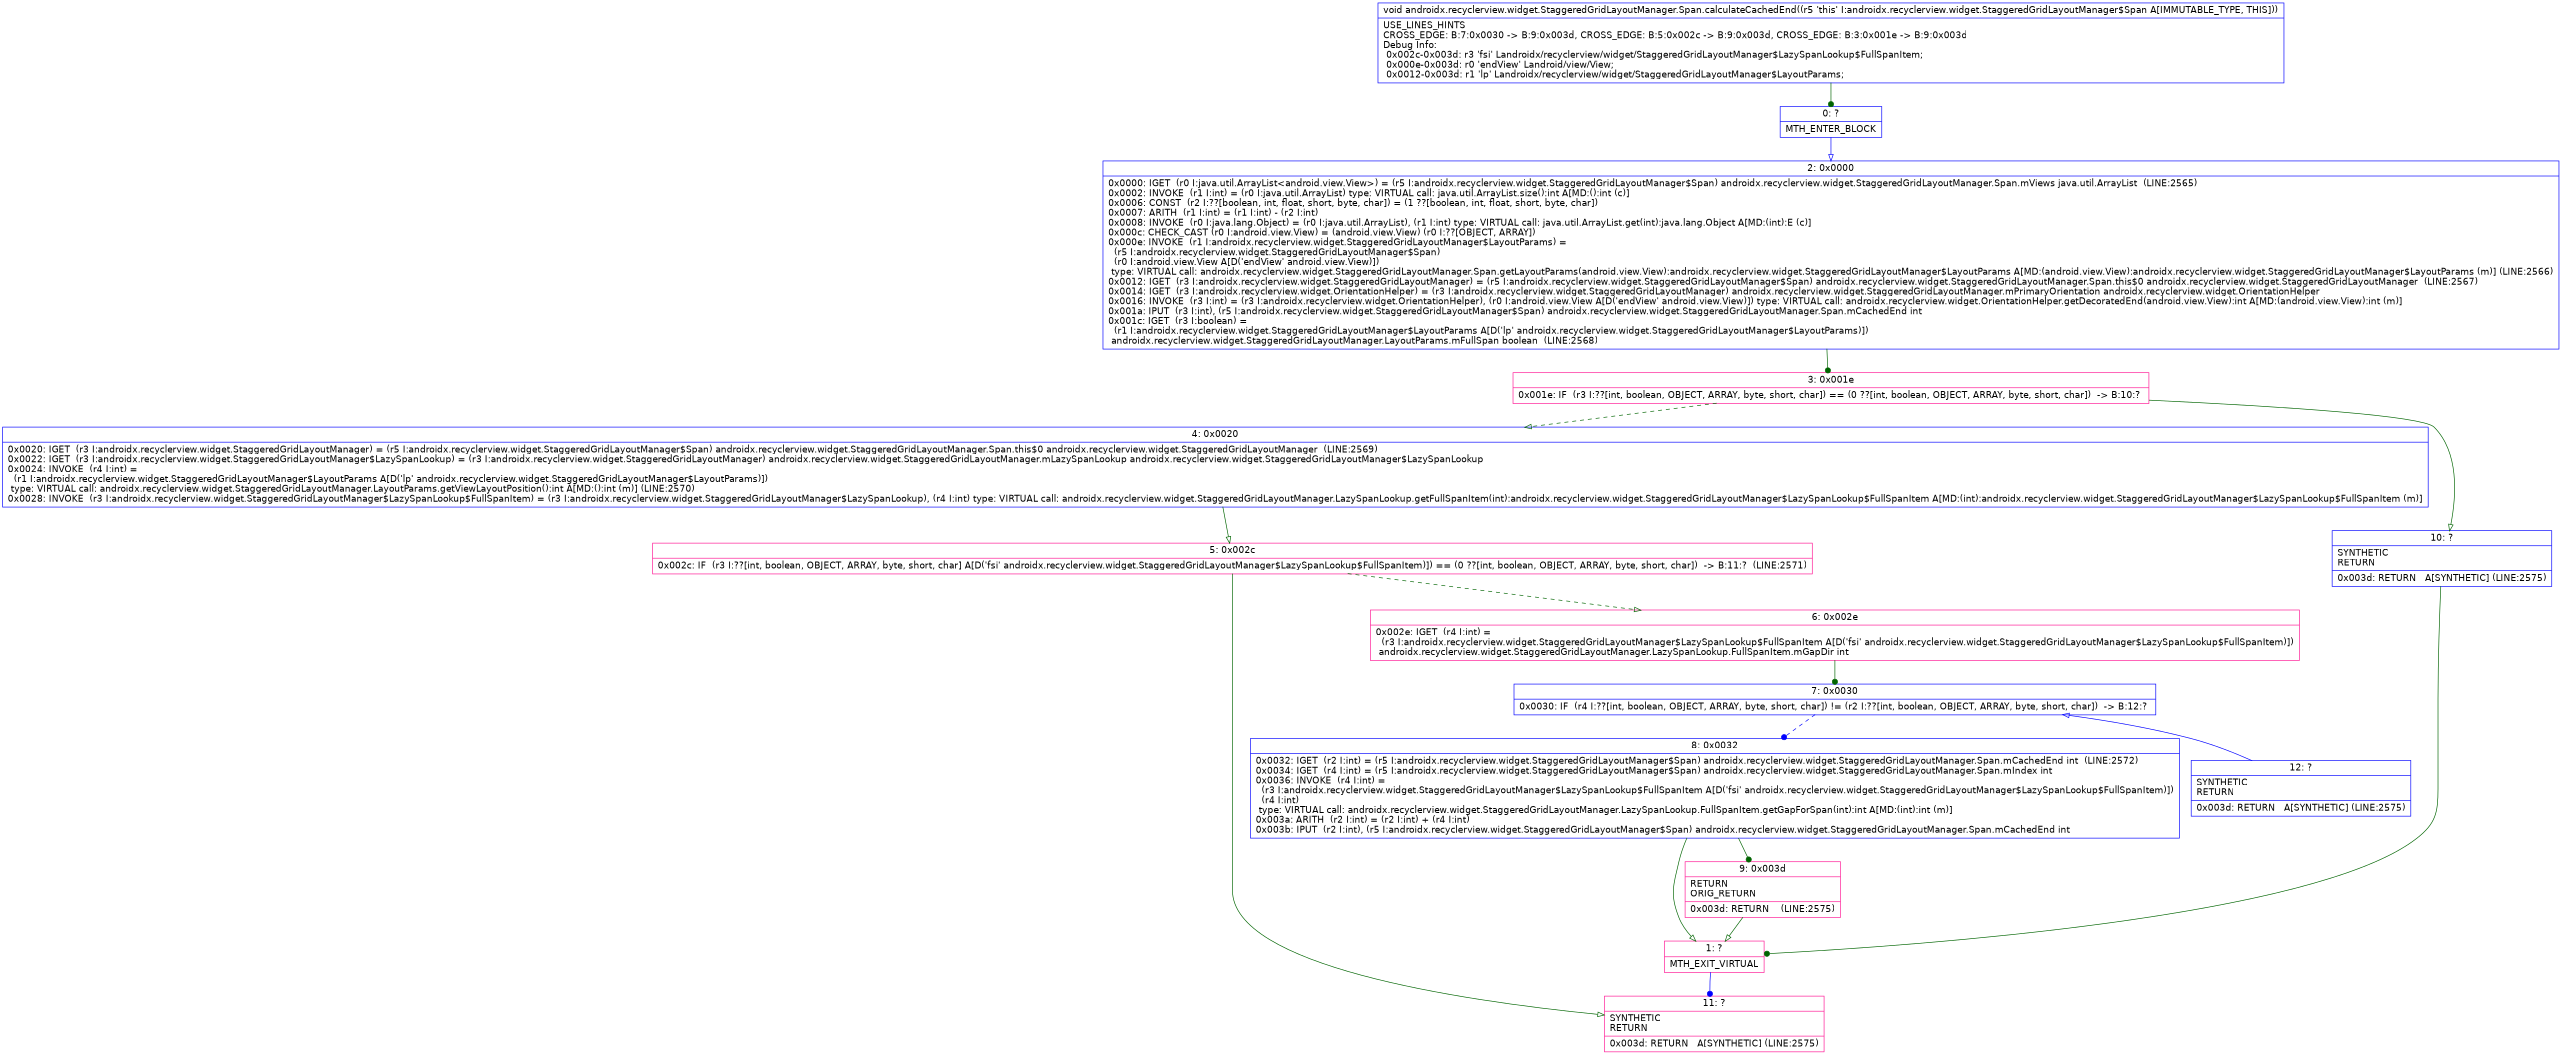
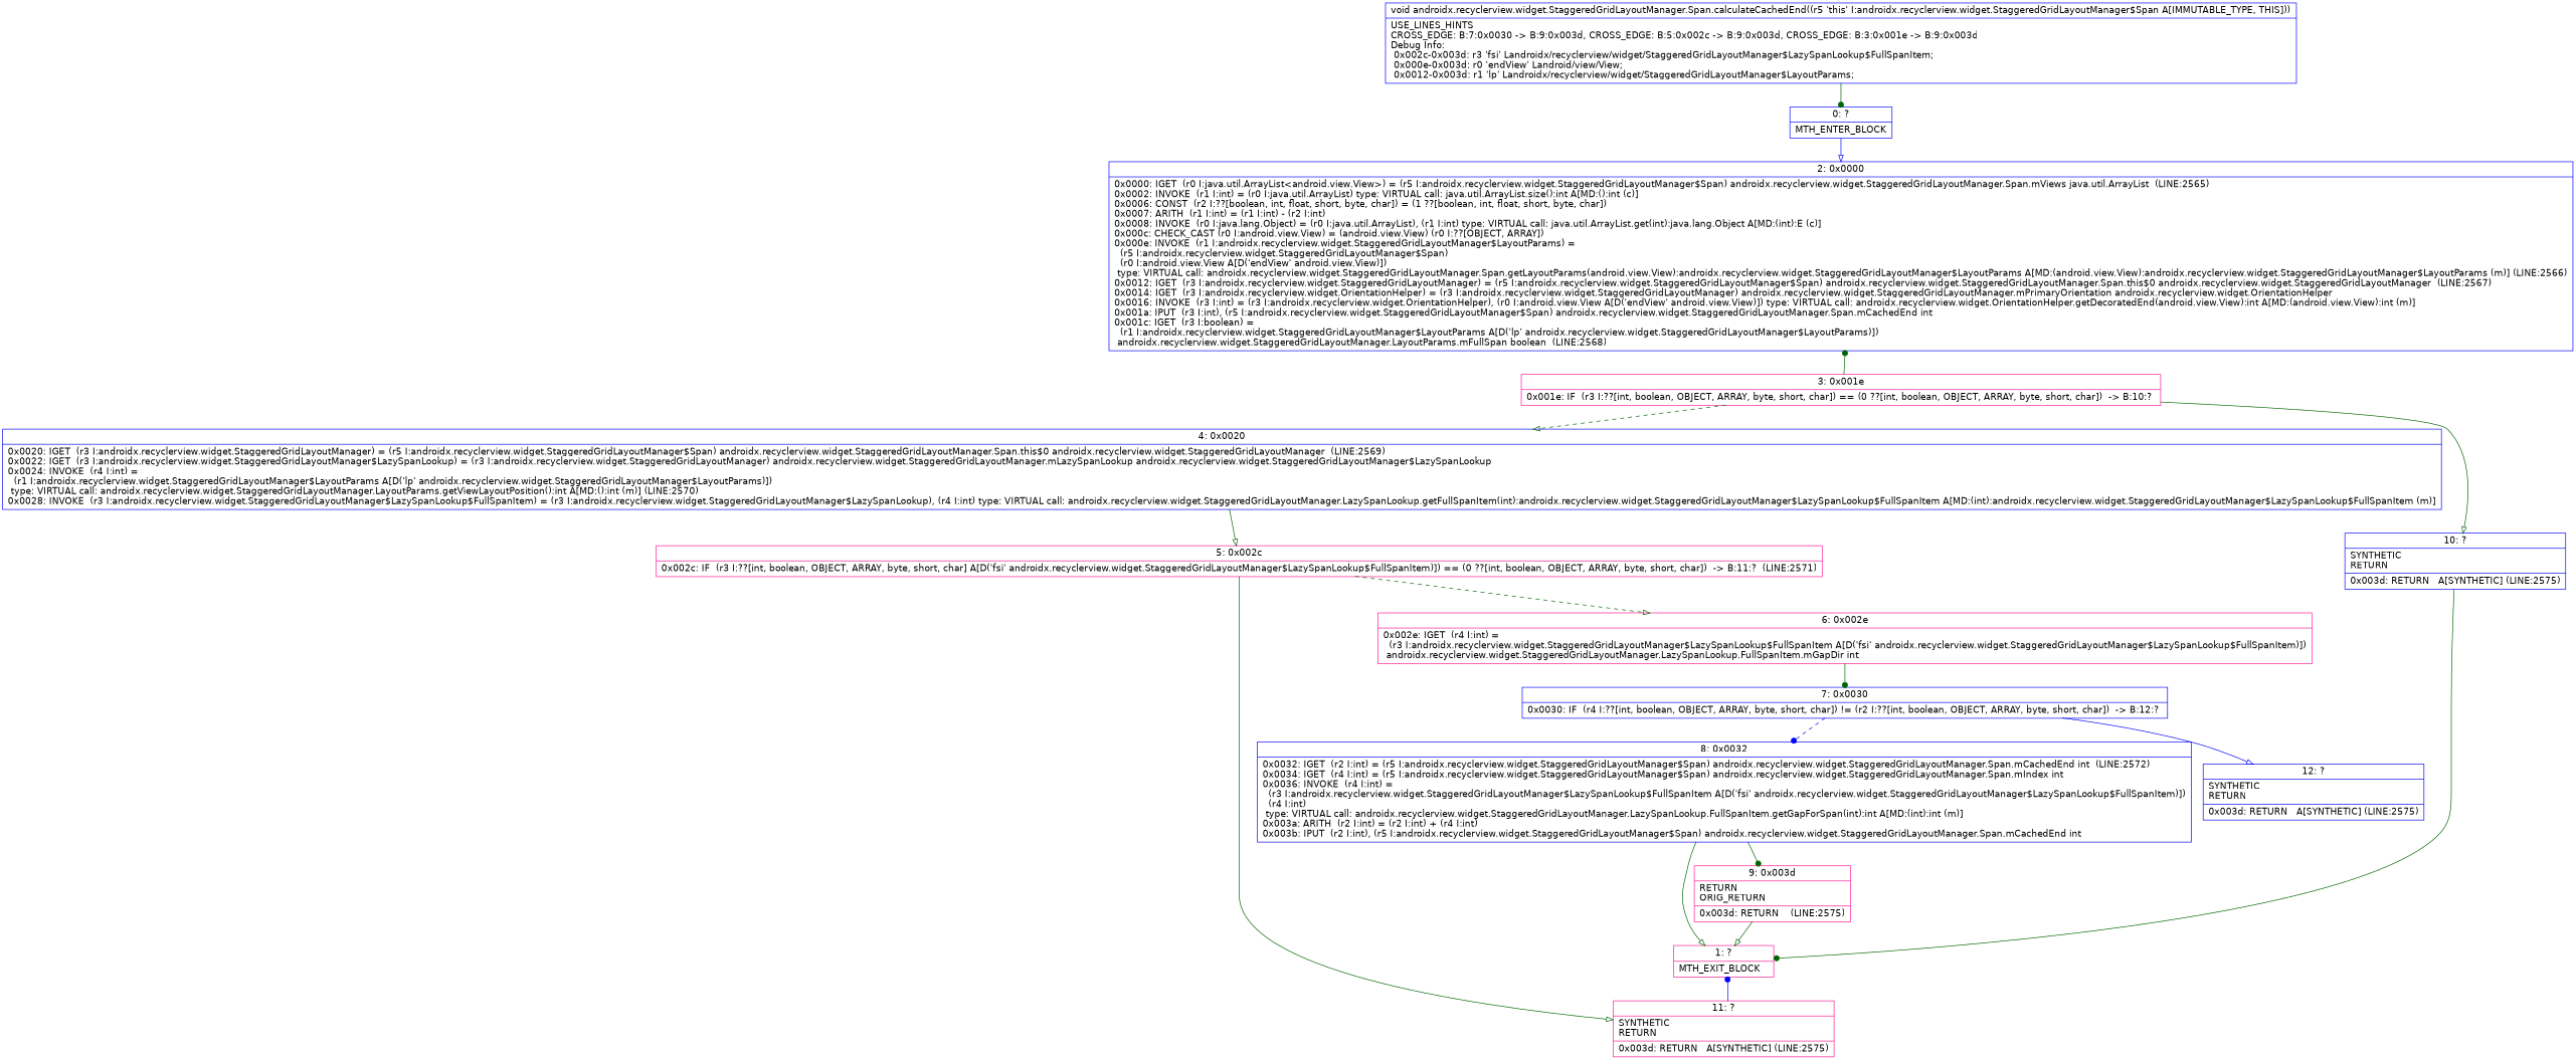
  digraph {
    fontname="DejaVu Sans"
    node [color=blue fontname="DejaVu Sans" shape=record]
    edge [arrowhead=onormal color=darkgreen fontname="DejaVu Sans"]
    n1 [label="{0\:\ ?|MTH_ENTER_BLOCK\l}"]
    n2 [label="{2\:\ 0x0000|0x0000: IGET  (r0 I:java.util.ArrayList\<android.view.View\>) = (r5 I:androidx.recyclerview.widget.StaggeredGridLayoutManager$Span) androidx.recyclerview.widget.StaggeredGridLayoutManager.Span.mViews java.util.ArrayList  (LINE:2565)\l0x0002: INVOKE  (r1 I:int) = (r0 I:java.util.ArrayList) type: VIRTUAL call: java.util.ArrayList.size():int A[MD:():int (c)]\l0x0006: CONST  (r2 I:??[boolean, int, float, short, byte, char]) = (1 ??[boolean, int, float, short, byte, char]) \l0x0007: ARITH  (r1 I:int) = (r1 I:int) \- (r2 I:int) \l0x0008: INVOKE  (r0 I:java.lang.Object) = (r0 I:java.util.ArrayList), (r1 I:int) type: VIRTUAL call: java.util.ArrayList.get(int):java.lang.Object A[MD:(int):E (c)]\l0x000c: CHECK_CAST (r0 I:android.view.View) = (android.view.View) (r0 I:??[OBJECT, ARRAY]) \l0x000e: INVOKE  (r1 I:androidx.recyclerview.widget.StaggeredGridLayoutManager$LayoutParams) = \l  (r5 I:androidx.recyclerview.widget.StaggeredGridLayoutManager$Span)\l  (r0 I:android.view.View A[D('endView' android.view.View)])\l type: VIRTUAL call: androidx.recyclerview.widget.StaggeredGridLayoutManager.Span.getLayoutParams(android.view.View):androidx.recyclerview.widget.StaggeredGridLayoutManager$LayoutParams A[MD:(android.view.View):androidx.recyclerview.widget.StaggeredGridLayoutManager$LayoutParams (m)] (LINE:2566)\l0x0012: IGET  (r3 I:androidx.recyclerview.widget.StaggeredGridLayoutManager) = (r5 I:androidx.recyclerview.widget.StaggeredGridLayoutManager$Span) androidx.recyclerview.widget.StaggeredGridLayoutManager.Span.this$0 androidx.recyclerview.widget.StaggeredGridLayoutManager  (LINE:2567)\l0x0014: IGET  (r3 I:androidx.recyclerview.widget.OrientationHelper) = (r3 I:androidx.recyclerview.widget.StaggeredGridLayoutManager) androidx.recyclerview.widget.StaggeredGridLayoutManager.mPrimaryOrientation androidx.recyclerview.widget.OrientationHelper \l0x0016: INVOKE  (r3 I:int) = (r3 I:androidx.recyclerview.widget.OrientationHelper), (r0 I:android.view.View A[D('endView' android.view.View)]) type: VIRTUAL call: androidx.recyclerview.widget.OrientationHelper.getDecoratedEnd(android.view.View):int A[MD:(android.view.View):int (m)]\l0x001a: IPUT  (r3 I:int), (r5 I:androidx.recyclerview.widget.StaggeredGridLayoutManager$Span) androidx.recyclerview.widget.StaggeredGridLayoutManager.Span.mCachedEnd int \l0x001c: IGET  (r3 I:boolean) = \l  (r1 I:androidx.recyclerview.widget.StaggeredGridLayoutManager$LayoutParams A[D('lp' androidx.recyclerview.widget.StaggeredGridLayoutManager$LayoutParams)])\l androidx.recyclerview.widget.StaggeredGridLayoutManager.LayoutParams.mFullSpan boolean  (LINE:2568)\l}"]
    n3 [color=deeppink label="{3\:\ 0x001e|0x001e: IF  (r3 I:??[int, boolean, OBJECT, ARRAY, byte, short, char]) == (0 ??[int, boolean, OBJECT, ARRAY, byte, short, char])  \-\> B:10:? \l}"]
    n4 [label="{4\:\ 0x0020|0x0020: IGET  (r3 I:androidx.recyclerview.widget.StaggeredGridLayoutManager) = (r5 I:androidx.recyclerview.widget.StaggeredGridLayoutManager$Span) androidx.recyclerview.widget.StaggeredGridLayoutManager.Span.this$0 androidx.recyclerview.widget.StaggeredGridLayoutManager  (LINE:2569)\l0x0022: IGET  (r3 I:androidx.recyclerview.widget.StaggeredGridLayoutManager$LazySpanLookup) = (r3 I:androidx.recyclerview.widget.StaggeredGridLayoutManager) androidx.recyclerview.widget.StaggeredGridLayoutManager.mLazySpanLookup androidx.recyclerview.widget.StaggeredGridLayoutManager$LazySpanLookup \l0x0024: INVOKE  (r4 I:int) = \l  (r1 I:androidx.recyclerview.widget.StaggeredGridLayoutManager$LayoutParams A[D('lp' androidx.recyclerview.widget.StaggeredGridLayoutManager$LayoutParams)])\l type: VIRTUAL call: androidx.recyclerview.widget.StaggeredGridLayoutManager.LayoutParams.getViewLayoutPosition():int A[MD:():int (m)] (LINE:2570)\l0x0028: INVOKE  (r3 I:androidx.recyclerview.widget.StaggeredGridLayoutManager$LazySpanLookup$FullSpanItem) = (r3 I:androidx.recyclerview.widget.StaggeredGridLayoutManager$LazySpanLookup), (r4 I:int) type: VIRTUAL call: androidx.recyclerview.widget.StaggeredGridLayoutManager.LazySpanLookup.getFullSpanItem(int):androidx.recyclerview.widget.StaggeredGridLayoutManager$LazySpanLookup$FullSpanItem A[MD:(int):androidx.recyclerview.widget.StaggeredGridLayoutManager$LazySpanLookup$FullSpanItem (m)]\l}"]
    n5 [label="{10\:\ ?|SYNTHETIC\lRETURN\l|0x003d: RETURN   A[SYNTHETIC] (LINE:2575)\l}"]
    n6 [color=deeppink label="{5\:\ 0x002c|0x002c: IF  (r3 I:??[int, boolean, OBJECT, ARRAY, byte, short, char] A[D('fsi' androidx.recyclerview.widget.StaggeredGridLayoutManager$LazySpanLookup$FullSpanItem)]) == (0 ??[int, boolean, OBJECT, ARRAY, byte, short, char])  \-\> B:11:?  (LINE:2571)\l}"]
-   n7 [color=deeppink label="{1\:\ ?|MTH_EXIT_VIRTUAL\l}"]
+   n7 [color=deeppink label="{1\:\ ?|MTH_EXIT_BLOCK\l}"]
    n8 [color=deeppink label="{6\:\ 0x002e|0x002e: IGET  (r4 I:int) = \l  (r3 I:androidx.recyclerview.widget.StaggeredGridLayoutManager$LazySpanLookup$FullSpanItem A[D('fsi' androidx.recyclerview.widget.StaggeredGridLayoutManager$LazySpanLookup$FullSpanItem)])\l androidx.recyclerview.widget.StaggeredGridLayoutManager.LazySpanLookup.FullSpanItem.mGapDir int \l}"]
    n9 [color=deeppink label="{11\:\ ?|SYNTHETIC\lRETURN\l|0x003d: RETURN   A[SYNTHETIC] (LINE:2575)\l}"]
    n10 [label="{7\:\ 0x0030|0x0030: IF  (r4 I:??[int, boolean, OBJECT, ARRAY, byte, short, char]) != (r2 I:??[int, boolean, OBJECT, ARRAY, byte, short, char])  \-\> B:12:? \l}"]
    n11 [label="{8\:\ 0x0032|0x0032: IGET  (r2 I:int) = (r5 I:androidx.recyclerview.widget.StaggeredGridLayoutManager$Span) androidx.recyclerview.widget.StaggeredGridLayoutManager.Span.mCachedEnd int  (LINE:2572)\l0x0034: IGET  (r4 I:int) = (r5 I:androidx.recyclerview.widget.StaggeredGridLayoutManager$Span) androidx.recyclerview.widget.StaggeredGridLayoutManager.Span.mIndex int \l0x0036: INVOKE  (r4 I:int) = \l  (r3 I:androidx.recyclerview.widget.StaggeredGridLayoutManager$LazySpanLookup$FullSpanItem A[D('fsi' androidx.recyclerview.widget.StaggeredGridLayoutManager$LazySpanLookup$FullSpanItem)])\l  (r4 I:int)\l type: VIRTUAL call: androidx.recyclerview.widget.StaggeredGridLayoutManager.LazySpanLookup.FullSpanItem.getGapForSpan(int):int A[MD:(int):int (m)]\l0x003a: ARITH  (r2 I:int) = (r2 I:int) + (r4 I:int) \l0x003b: IPUT  (r2 I:int), (r5 I:androidx.recyclerview.widget.StaggeredGridLayoutManager$Span) androidx.recyclerview.widget.StaggeredGridLayoutManager.Span.mCachedEnd int \l}"]
    n12 [label="{12\:\ ?|SYNTHETIC\lRETURN\l|0x003d: RETURN   A[SYNTHETIC] (LINE:2575)\l}"]
    n13 [color=deeppink label="{9\:\ 0x003d|RETURN\lORIG_RETURN\l|0x003d: RETURN    (LINE:2575)\l}"]
    n14 [label="{void androidx.recyclerview.widget.StaggeredGridLayoutManager.Span.calculateCachedEnd((r5 'this' I:androidx.recyclerview.widget.StaggeredGridLayoutManager$Span A[IMMUTABLE_TYPE, THIS]))  | USE_LINES_HINTS\lCROSS_EDGE: B:7:0x0030 \-\> B:9:0x003d, CROSS_EDGE: B:5:0x002c \-\> B:9:0x003d, CROSS_EDGE: B:3:0x001e \-\> B:9:0x003d\lDebug Info:\l  0x002c\-0x003d: r3 'fsi' Landroidx\/recyclerview\/widget\/StaggeredGridLayoutManager$LazySpanLookup$FullSpanItem;\l  0x000e\-0x003d: r0 'endView' Landroid\/view\/View;\l  0x0012\-0x003d: r1 'lp' Landroidx\/recyclerview\/widget\/StaggeredGridLayoutManager$LayoutParams;\l}"]
    n1 -> n2 [color=blue]
-   n2 -> n3 [arrowhead=dot]
+   n3 -> n2 [arrowhead=dot]
    n3 -> n4 [style=dashed]
    n3 -> n5
    n4 -> n6
    n5 -> n7 [arrowhead=dot]
    n6 -> n8 [style=dashed]
    n6 -> n9
    n8 -> n10 [arrowhead=dot]
-   n7 -> n9 [arrowhead=dot color=blue]
+   n9 -> n7 [arrowhead=dot color=blue]
    n10 -> n11 [arrowhead=dot color=blue style=dashed]
-   n12 -> n10 [color=blue]
+   n10 -> n12 [color=blue]
    n11 -> n7
    n11 -> n13 [arrowhead=dot]
    n13 -> n7
    n14 -> n1 [arrowhead=dot]
  }
